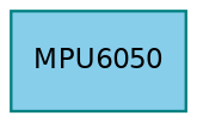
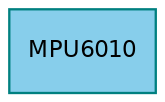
  digraph {
    compound=true
    rankdir=LR
-   n1 [fillcolor=skyblue fontname=Helvetica fontsize=10 label=MPU6050 pencolor=black shape=box style=filled color=teal]
+   n1 [fillcolor=skyblue fontname=Helvetica fontsize=10 label=MPU6010 pencolor=black shape=box style=filled color=teal]
  }
